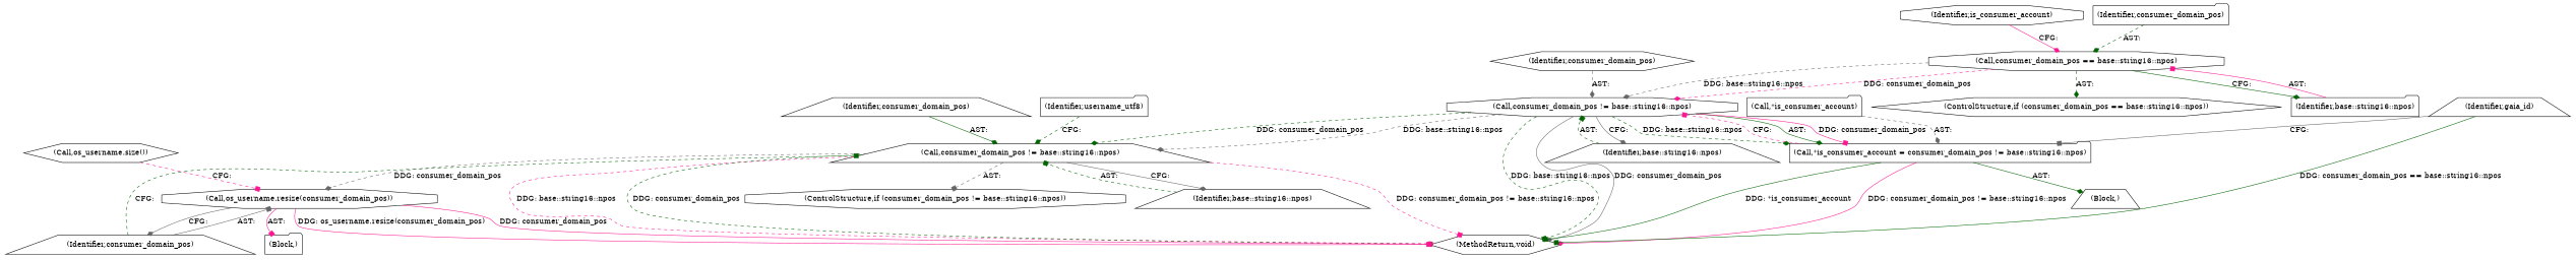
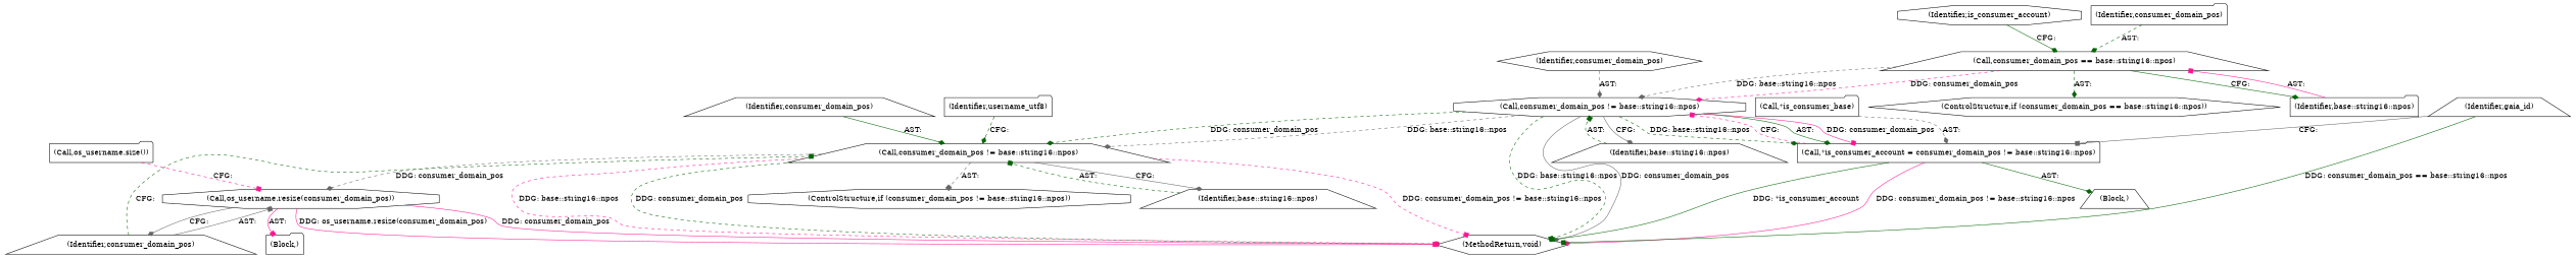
  digraph {
    node [shape=trapezium]
    edge [arrowhead=diamond color=darkgreen style=dashed]
    n1 [label="(Call,consumer_domain_pos != base::string16::npos)" shape=octagon]
    n2 [label="(Call,*is_consumer_account = consumer_domain_pos != base::string16::npos)" shape=folder]
    n3 [label="(Call,consumer_domain_pos != base::string16::npos)"]
    n4 [label="(Identifier,base::string16::npos)"]
    n5 [label="(MethodReturn,void)" shape=hexagon]
    n6 [label="(Block,)"]
    n7 [label="(Call,os_username.resize(consumer_domain_pos))" shape=octagon]
    n8 [label="(Identifier,base::string16::npos)"]
    n9 [label="(ControlStructure,if (consumer_domain_pos != base::string16::npos))" shape=octagon]
-   n10 [label="(Call,consumer_domain_pos == base::string16::npos)" shape=octagon]
+   n10 [label="(Call,consumer_domain_pos == base::string16::npos)"]
    n11 [label="(ControlStructure,if (consumer_domain_pos == base::string16::npos))" shape=hexagon]
    n12 [label="(Identifier,base::string16::npos)" shape=folder]
    n13 [label="(Block,)" shape=folder]
    n14 [label="(Identifier,consumer_domain_pos)"]
    n15 [label="(Identifier,is_consumer_account)" shape=octagon]
    n16 [label="(Identifier,username_utf8)" shape=folder]
-   n17 [label="(Call,*is_consumer_account)" shape=folder]
+   n17 [label="(Call,*is_consumer_base)" shape=folder]
    n18 [label="(Identifier,consumer_domain_pos)"]
    n19 [label="(Identifier,consumer_domain_pos)" shape=folder]
    n20 [label="(Identifier,gaia_id)"]
    n21 [label="(Identifier,consumer_domain_pos)" shape=hexagon]
-   n22 [label="(Call,os_username.size())" shape=hexagon]
+   n22 [label="(Call,os_username.size())" shape=folder]
    n1 -> n2 [label="AST: " style=solid]
    n1 -> n2 [arrowhead=box color=deeppink label="DDG: consumer_domain_pos" style=solid]
    n1 -> n2 [label="DDG: base::string16::npos"]
    n1 -> n3 [label="DDG: consumer_domain_pos"]
    n1 -> n3 [color=gray40 label="DDG: base::string16::npos"]
    n1 -> n4 [color=gray40 label="CFG: " style=solid]
    n1 -> n5 [arrowhead=box label="DDG: base::string16::npos"]
    n1 -> n5 [color=gray40 label="DDG: consumer_domain_pos" style=solid]
    n2 -> n1 [arrowhead=box color=deeppink label="CFG: "]
    n2 -> n5 [arrowhead=box label="DDG: *is_consumer_account" style=solid]
    n2 -> n5 [color=deeppink label="DDG: consumer_domain_pos != base::string16::npos" style=solid]
    n2 -> n6 [label="AST: " style=solid]
    n3 -> n5 [arrowhead=box color=deeppink label="DDG: consumer_domain_pos != base::string16::npos"]
    n3 -> n5 [color=deeppink label="DDG: base::string16::npos"]
    n3 -> n5 [arrowhead=box label="DDG: consumer_domain_pos"]
    n3 -> n7 [color=gray40 label="DDG: consumer_domain_pos"]
    n3 -> n8 [color=gray40 label="CFG: " style=solid]
    n3 -> n9 [arrowhead=box color=gray40 label="AST: "]
    n4 -> n1 [arrowhead=box label="AST: "]
    n7 -> n5 [arrowhead=box color=deeppink label="DDG: consumer_domain_pos" style=solid]
    n7 -> n5 [arrowhead=box color=deeppink label="DDG: os_username.resize(consumer_domain_pos)" style=solid]
    n7 -> n13 [arrowhead=box color=deeppink label="AST: " style=solid]
    n7 -> n14 [color=gray40 label="CFG: " style=solid]
    n8 -> n3 [arrowhead=box label="AST: "]
    n10 -> n1 [color=deeppink label="DDG: consumer_domain_pos"]
    n10 -> n1 [color=gray40 label="DDG: base::string16::npos"]
    n10 -> n11 [label="AST: "]
    n10 -> n12 [label="CFG: " style=solid]
    n12 -> n10 [arrowhead=box color=deeppink label="AST: " style=solid]
    n14 -> n3 [arrowhead=box label="CFG: "]
    n14 -> n7 [arrowhead=box color=gray40 label="AST: " style=solid]
-   n15 -> n10 [color=deeppink label="CFG: " style=solid]
+   n15 -> n10 [label="CFG: " style=solid]
    n16 -> n3 [label="CFG: "]
    n17 -> n2 [color=gray40 label="AST: "]
    n18 -> n3 [label="AST: " style=solid]
    n19 -> n10 [label="AST: "]
    n20 -> n2 [arrowhead=box color=gray40 label="CFG: " style=solid]
    n20 -> n5 [arrowhead=box label="DDG: consumer_domain_pos == base::string16::npos" style=solid]
    n21 -> n1 [color=gray40 label="AST: "]
    n22 -> n7 [arrowhead=box color=deeppink label="CFG: "]
  }
